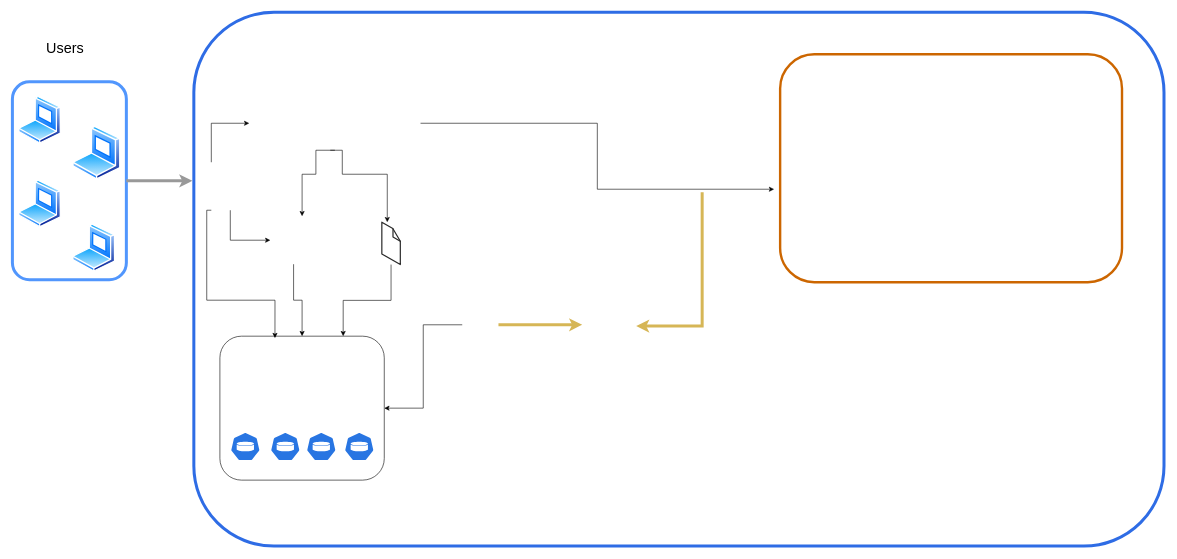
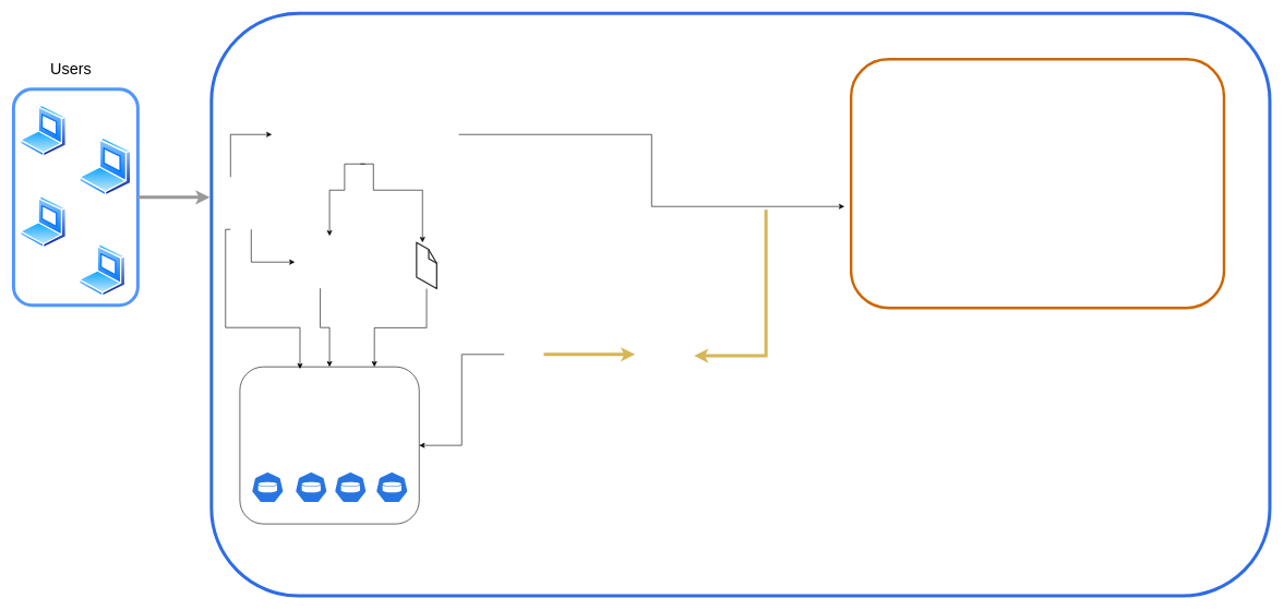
  <mxCell id="0" />
  <mxCell id="1" parent="0" />
  <mxCell id="2" value="" style="rounded=1;whiteSpace=wrap;html=1;strokeWidth=5;fillColor=#FFFFFF;strokeColor=#5196FD;" parent="1" vertex="1"><mxGeometry x="20" y="136" width="190" height="330" as="geometry" /></mxCell>
  <mxCell id="3" value="" style="rounded=1;whiteSpace=wrap;html=1;strokeWidth=5;fillColor=#FFFFFF;strokeColor=#2E6CE5;" parent="1" vertex="1"><mxGeometry x="322.5" y="20" width="1617.5" height="890" as="geometry" /></mxCell>
  <mxCell id="4" value="" style="image;aspect=fixed;perimeter=ellipsePerimeter;html=1;align=center;shadow=0;dashed=0;spacingTop=3;image=img/lib/active_directory/laptop_client.svg;" parent="1" vertex="1"><mxGeometry x="30" y="160" width="71.5" height="79.44" as="geometry" /></mxCell>
  <mxCell id="5" value="" style="image;aspect=fixed;perimeter=ellipsePerimeter;html=1;align=center;shadow=0;dashed=0;spacingTop=3;image=img/lib/active_directory/laptop_client.svg;" parent="1" vertex="1"><mxGeometry x="120" y="209.56" width="81" height="90" as="geometry" /></mxCell>
  <mxCell id="6" value="" style="image;aspect=fixed;perimeter=ellipsePerimeter;html=1;align=center;shadow=0;dashed=0;spacingTop=3;image=img/lib/active_directory/laptop_client.svg;" parent="1" vertex="1"><mxGeometry x="30" y="299.56" width="71.5" height="79.44" as="geometry" /></mxCell>
  <mxCell id="7" value="" style="image;aspect=fixed;perimeter=ellipsePerimeter;html=1;align=center;shadow=0;dashed=0;spacingTop=3;image=img/lib/active_directory/laptop_client.svg;" parent="1" vertex="1"><mxGeometry x="120" y="373" width="72" height="80" as="geometry" /></mxCell>
- <mxCell id="8" value="&lt;font style=&quot;font-size: 24px;&quot;&gt;Users&lt;/font&gt;" style="text;html=1;align=center;verticalAlign=middle;whiteSpace=wrap;rounded=0;" parent="1" vertex="1"><mxGeometry x="57.5" y="55" width="100" height="50" as="geometry" /></mxCell>
+ <mxCell id="8" value="&lt;font style=&quot;font-size: 24px;&quot;&gt;Users&lt;/font&gt;" style="text;html=1;align=center;verticalAlign=middle;whiteSpace=wrap;rounded=0;" parent="1" vertex="1"><mxGeometry x="57.5" y="80" width="100" height="50" as="geometry" /></mxCell>
  <mxCell id="9" style="edgeStyle=orthogonalEdgeStyle;rounded=0;orthogonalLoop=1;jettySize=auto;html=1;exitX=0.25;exitY=0;exitDx=0;exitDy=0;entryX=0;entryY=0.5;entryDx=0;entryDy=0;strokeColor=#000000;" parent="1" source="11" target="15" edge="1"><mxGeometry relative="1" as="geometry" /></mxCell>
  <mxCell id="10" style="edgeStyle=orthogonalEdgeStyle;rounded=0;orthogonalLoop=1;jettySize=auto;html=1;exitX=0.5;exitY=1;exitDx=0;exitDy=0;entryX=0;entryY=0.5;entryDx=0;entryDy=0;strokeColor=#000000;" parent="1" source="11" target="17" edge="1"><mxGeometry relative="1" as="geometry" /></mxCell>
  <mxCell id="11" value="" style="shape=image;verticalLabelPosition=bottom;labelBackgroundColor=default;verticalAlign=top;aspect=fixed;imageAspect=0;image=https://landscape.cncf.io/logos/e7ec76aed9cec7e65927f9f8cf4e675d49e79154c45c504a5cd6da1fdaecfc2d.svg;" parent="1" vertex="1"><mxGeometry x="320" y="270" width="126.53" height="80" as="geometry" /></mxCell>
  <mxCell id="12" style="edgeStyle=orthogonalEdgeStyle;rounded=0;orthogonalLoop=1;jettySize=auto;html=1;exitX=0.5;exitY=1;exitDx=0;exitDy=0;strokeColor=#000000;" parent="1" source="15" target="17" edge="1"><mxGeometry relative="1" as="geometry"><Array as="points"><mxPoint x="526" y="290" /><mxPoint x="503" y="290" /></Array></mxGeometry></mxCell>
  <mxCell id="13" style="edgeStyle=orthogonalEdgeStyle;rounded=0;orthogonalLoop=1;jettySize=auto;html=1;strokeColor=#000000;" parent="1" target="25" edge="1"><mxGeometry relative="1" as="geometry"><mxPoint x="550" y="250" as="sourcePoint" /><Array as="points"><mxPoint x="570" y="290" /><mxPoint x="645" y="290" /></Array></mxGeometry></mxCell>
  <mxCell id="14" style="edgeStyle=orthogonalEdgeStyle;rounded=0;orthogonalLoop=1;jettySize=auto;html=1;" edge="1" parent="1" source="15" target="35"><mxGeometry relative="1" as="geometry" /></mxCell>
  <mxCell id="15" value="" style="shape=image;verticalLabelPosition=bottom;labelBackgroundColor=default;verticalAlign=top;aspect=fixed;imageAspect=0;image=https://jupyterhub.readthedocs.io/en/stable/_static/logo.png;" parent="1" vertex="1"><mxGeometry x="414.9" y="160" width="285.53" height="90" as="geometry" /></mxCell>
  <mxCell id="16" style="edgeStyle=orthogonalEdgeStyle;rounded=0;orthogonalLoop=1;jettySize=auto;html=1;entryX=0.5;entryY=0;entryDx=0;entryDy=0;" edge="1" parent="1" source="17" target="18"><mxGeometry relative="1" as="geometry" /></mxCell>
  <mxCell id="17" value="" style="shape=image;verticalLabelPosition=bottom;labelBackgroundColor=default;verticalAlign=top;aspect=fixed;imageAspect=0;image=https://upload.wikimedia.org/wikipedia/commons/thumb/2/29/Postgresql_elephant.svg/1200px-Postgresql_elephant.svg.png;" parent="1" vertex="1"><mxGeometry x="450" y="360" width="77.6" height="80" as="geometry" /></mxCell>
  <mxCell id="18" value="" style="rounded=1;whiteSpace=wrap;html=1;fillColor=none;strokeColor=#000000;" parent="1" vertex="1"><mxGeometry x="365.94" y="560" width="274.06" height="240" as="geometry" /></mxCell>
  <mxCell id="19" value="" style="aspect=fixed;sketch=0;html=1;dashed=0;whitespace=wrap;verticalLabelPosition=bottom;verticalAlign=top;fillColor=#2875E2;strokeColor=#ffffff;points=[[0.005,0.63,0],[0.1,0.2,0],[0.9,0.2,0],[0.5,0,0],[0.995,0.63,0],[0.72,0.99,0],[0.5,1,0],[0.28,0.99,0]];shape=mxgraph.kubernetes.icon2;prIcon=pv" parent="1" vertex="1"><mxGeometry x="450" y="720" width="50" height="48" as="geometry" /></mxCell>
  <mxCell id="20" value="" style="aspect=fixed;sketch=0;html=1;dashed=0;whitespace=wrap;verticalLabelPosition=bottom;verticalAlign=top;fillColor=#2875E2;strokeColor=#ffffff;points=[[0.005,0.63,0],[0.1,0.2,0],[0.9,0.2,0],[0.5,0,0],[0.995,0.63,0],[0.72,0.99,0],[0.5,1,0],[0.28,0.99,0]];shape=mxgraph.kubernetes.icon2;prIcon=pv" parent="1" vertex="1"><mxGeometry x="383.35" y="720" width="50" height="48" as="geometry" /></mxCell>
  <mxCell id="21" value="" style="aspect=fixed;sketch=0;html=1;dashed=0;whitespace=wrap;verticalLabelPosition=bottom;verticalAlign=top;fillColor=#2875E2;strokeColor=#ffffff;points=[[0.005,0.63,0],[0.1,0.2,0],[0.9,0.2,0],[0.5,0,0],[0.995,0.63,0],[0.72,0.99,0],[0.5,1,0],[0.28,0.99,0]];shape=mxgraph.kubernetes.icon2;prIcon=pv" parent="1" vertex="1"><mxGeometry x="510" y="720" width="50" height="48" as="geometry" /></mxCell>
  <mxCell id="22" value="" style="aspect=fixed;sketch=0;html=1;dashed=0;whitespace=wrap;verticalLabelPosition=bottom;verticalAlign=top;fillColor=#2875E2;strokeColor=#ffffff;points=[[0.005,0.63,0],[0.1,0.2,0],[0.9,0.2,0],[0.5,0,0],[0.995,0.63,0],[0.72,0.99,0],[0.5,1,0],[0.28,0.99,0]];shape=mxgraph.kubernetes.icon2;prIcon=pv" parent="1" vertex="1"><mxGeometry x="573.35" y="720" width="50" height="48" as="geometry" /></mxCell>
  <mxCell id="23" value="" style="shape=image;verticalLabelPosition=bottom;labelBackgroundColor=default;verticalAlign=top;aspect=fixed;imageAspect=0;image=https://longhorn.io/img/logos/longhorn-icon-color.png;" parent="1" vertex="1"><mxGeometry x="433.35" y="571" width="140" height="140" as="geometry" /></mxCell>
  <mxCell id="24" style="edgeStyle=orthogonalEdgeStyle;rounded=0;orthogonalLoop=1;jettySize=auto;html=1;entryX=0.75;entryY=0;entryDx=0;entryDy=0;strokeColor=#000000;" parent="1" source="25" target="18" edge="1"><mxGeometry relative="1" as="geometry" /></mxCell>
  <mxCell id="25" value="" style="verticalLabelPosition=bottom;html=1;verticalAlign=top;strokeWidth=1;align=center;outlineConnect=0;dashed=0;outlineConnect=0;shape=mxgraph.aws3d.file;aspect=fixed;strokeColor=#292929;" parent="1" vertex="1"><mxGeometry x="635.94" y="370" width="30.8" height="70.6" as="geometry" /></mxCell>
  <mxCell id="26" style="edgeStyle=orthogonalEdgeStyle;rounded=0;orthogonalLoop=1;jettySize=auto;html=1;exitX=0.25;exitY=1;exitDx=0;exitDy=0;entryX=0.335;entryY=0.013;entryDx=0;entryDy=0;entryPerimeter=0;strokeColor=#000000;" parent="1" source="11" target="18" edge="1"><mxGeometry relative="1" as="geometry"><Array as="points"><mxPoint x="344" y="500" /><mxPoint x="458" y="500" /></Array></mxGeometry></mxCell>
  <mxCell id="27" style="edgeStyle=orthogonalEdgeStyle;rounded=0;orthogonalLoop=1;jettySize=auto;html=1;exitX=0;exitY=0.5;exitDx=0;exitDy=0;entryX=1;entryY=0.5;entryDx=0;entryDy=0;strokeColor=#000000;" parent="1" source="29" target="18" edge="1"><mxGeometry relative="1" as="geometry" /></mxCell>
  <mxCell id="28" style="edgeStyle=orthogonalEdgeStyle;rounded=0;orthogonalLoop=1;jettySize=auto;html=1;fillColor=#fff2cc;strokeColor=#d6b656;strokeWidth=5;" parent="1" source="29" target="30" edge="1"><mxGeometry relative="1" as="geometry"><Array as="points"><mxPoint x="1010" y="530" /><mxPoint x="1010" y="530" /></Array></mxGeometry></mxCell>
  <mxCell id="29" value="" style="shape=image;verticalLabelPosition=bottom;labelBackgroundColor=default;verticalAlign=top;aspect=fixed;imageAspect=0;image=https://www.cdnlogo.com/logos/m/66/minio.svg;" parent="1" vertex="1"><mxGeometry x="770" y="480" width="60.39" height="122" as="geometry" /></mxCell>
  <mxCell id="30" value="" style="shape=image;verticalLabelPosition=bottom;labelBackgroundColor=default;verticalAlign=top;aspect=fixed;imageAspect=0;image=https://cdn.worldvectorlogo.com/logos/hadoop.svg;" parent="1" vertex="1"><mxGeometry x="970" y="492.5" width="90" height="67.5" as="geometry" /></mxCell>
  <mxCell id="31" value="" style="shape=image;verticalLabelPosition=bottom;labelBackgroundColor=default;verticalAlign=top;aspect=fixed;imageAspect=0;image=https://upload.wikimedia.org/wikipedia/commons/thumb/3/39/Kubernetes_logo_without_workmark.svg/2109px-Kubernetes_logo_without_workmark.svg.png;" parent="1" vertex="1"><mxGeometry x="935.91" y="40" width="144.09" height="140" as="geometry" /></mxCell>
  <mxCell id="32" style="edgeStyle=orthogonalEdgeStyle;rounded=0;orthogonalLoop=1;jettySize=auto;html=1;exitX=1;exitY=0.25;exitDx=0;exitDy=0;entryX=0;entryY=0.5;entryDx=0;entryDy=0;dashed=1;dashPattern=8 8;fillColor=#dae8fc;strokeColor=#FFFFFF;" parent="1" edge="1"><mxGeometry relative="1" as="geometry"><mxPoint x="1856" y="292" as="sourcePoint" /><mxPoint x="1540" y="301" as="targetPoint" /></mxGeometry></mxCell>
  <mxCell id="33" style="edgeStyle=orthogonalEdgeStyle;rounded=0;orthogonalLoop=1;jettySize=auto;html=1;strokeColor=#999999;strokeWidth=5;" parent="1" source="2" edge="1"><mxGeometry relative="1" as="geometry"><mxPoint x="320" y="301" as="targetPoint" /></mxGeometry></mxCell>
  <mxCell id="34" value="" style="shape=image;verticalLabelPosition=bottom;labelBackgroundColor=default;verticalAlign=top;aspect=fixed;imageAspect=0;image=https://apache.org/logos/res/sedona/sedona.png;" vertex="1" parent="1"><mxGeometry x="1590" y="110" width="122.45" height="50" as="geometry" /></mxCell>
  <mxCell id="35" value="" style="shape=image;verticalLabelPosition=bottom;labelBackgroundColor=default;verticalAlign=top;aspect=fixed;imageAspect=0;image=https://docs.cloud.sdu.dk/_images/Spark_Standalone_Cluster.png;" vertex="1" parent="1"><mxGeometry x="1290" y="160" width="551.11" height="310" as="geometry" /></mxCell>
  <mxCell id="36" value="" style="rounded=1;whiteSpace=wrap;html=1;fillColor=none;strokeColor=#CC6600;strokeWidth=4;" vertex="1" parent="1"><mxGeometry x="1300" y="90" width="570" height="380" as="geometry" /></mxCell>
  <mxCell id="37" value="" style="endArrow=classic;html=1;rounded=0;entryX=1;entryY=0.75;entryDx=0;entryDy=0;strokeColor=#D6B656;strokeWidth=5;" edge="1" parent="1" target="30"><mxGeometry width="50" height="50" relative="1" as="geometry"><mxPoint x="1170" y="320" as="sourcePoint" /><mxPoint x="1200" y="410" as="targetPoint" /><Array as="points"><mxPoint x="1170" y="543" /></Array></mxGeometry></mxCell>
